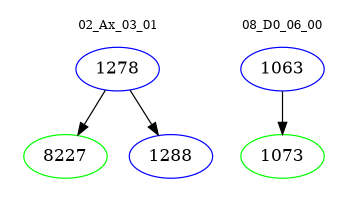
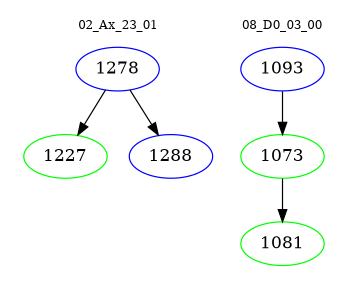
  digraph {
    node [color=blue]
    edge [color=black]
    n1 [label=1278]
-   n2 [color=green label=8227]
+   n2 [color=green label=1227]
    n3 [label=1288]
    n4 [color=green label=1073]
-   n5 [label=1063]
+   n5 [label=1093]
+   n6 [color=green label=1081]
    subgraph cluster_1 {
      color=white
      fontsize=10
-     label="02_Ax_03_01"
+     label="02_Ax_23_01"
      n1
      n2
      n3
    }
    subgraph cluster_2 {
      color=white
      fontsize=10
-     label="08_D0_06_00"
+     label="08_D0_03_00"
      n4
      n5
+     n6
    }
    n1 -> n2
    n1 -> n3
+   n4 -> n6
    n5 -> n4
  }
